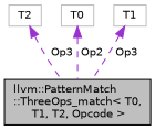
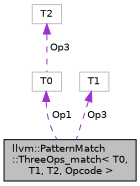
  digraph {
    node [color=grey75 fontname=Helvetica fontsize=10 shape=record]
    edge [color=darkorchid3 dir=back fontname=Helvetica fontsize=10 labelfontname=Helvetica labelfontsize=10 style=dashed]
    n1 [color=black fillcolor=grey75 fontcolor=black height=0.2 label="llvm::PatternMatch\l::ThreeOps_match\< T0,\l T1, T2, Opcode \>" style=filled width=0.4]
    n2 [height=0.2 label=T2 width=0.4]
    n3 [height=0.2 label=T0 width=0.4]
    n4 [height=0.2 label=T1 width=0.4]
-   n2 -> n1 [label=" Op3"]
-   n3 -> n1 [label=" Op2"]
+   n2 -> n3 [label=" Op3"]
+   n3 -> n1 [label=" Op1"]
    n4 -> n1 [label=" Op3"]
  }
